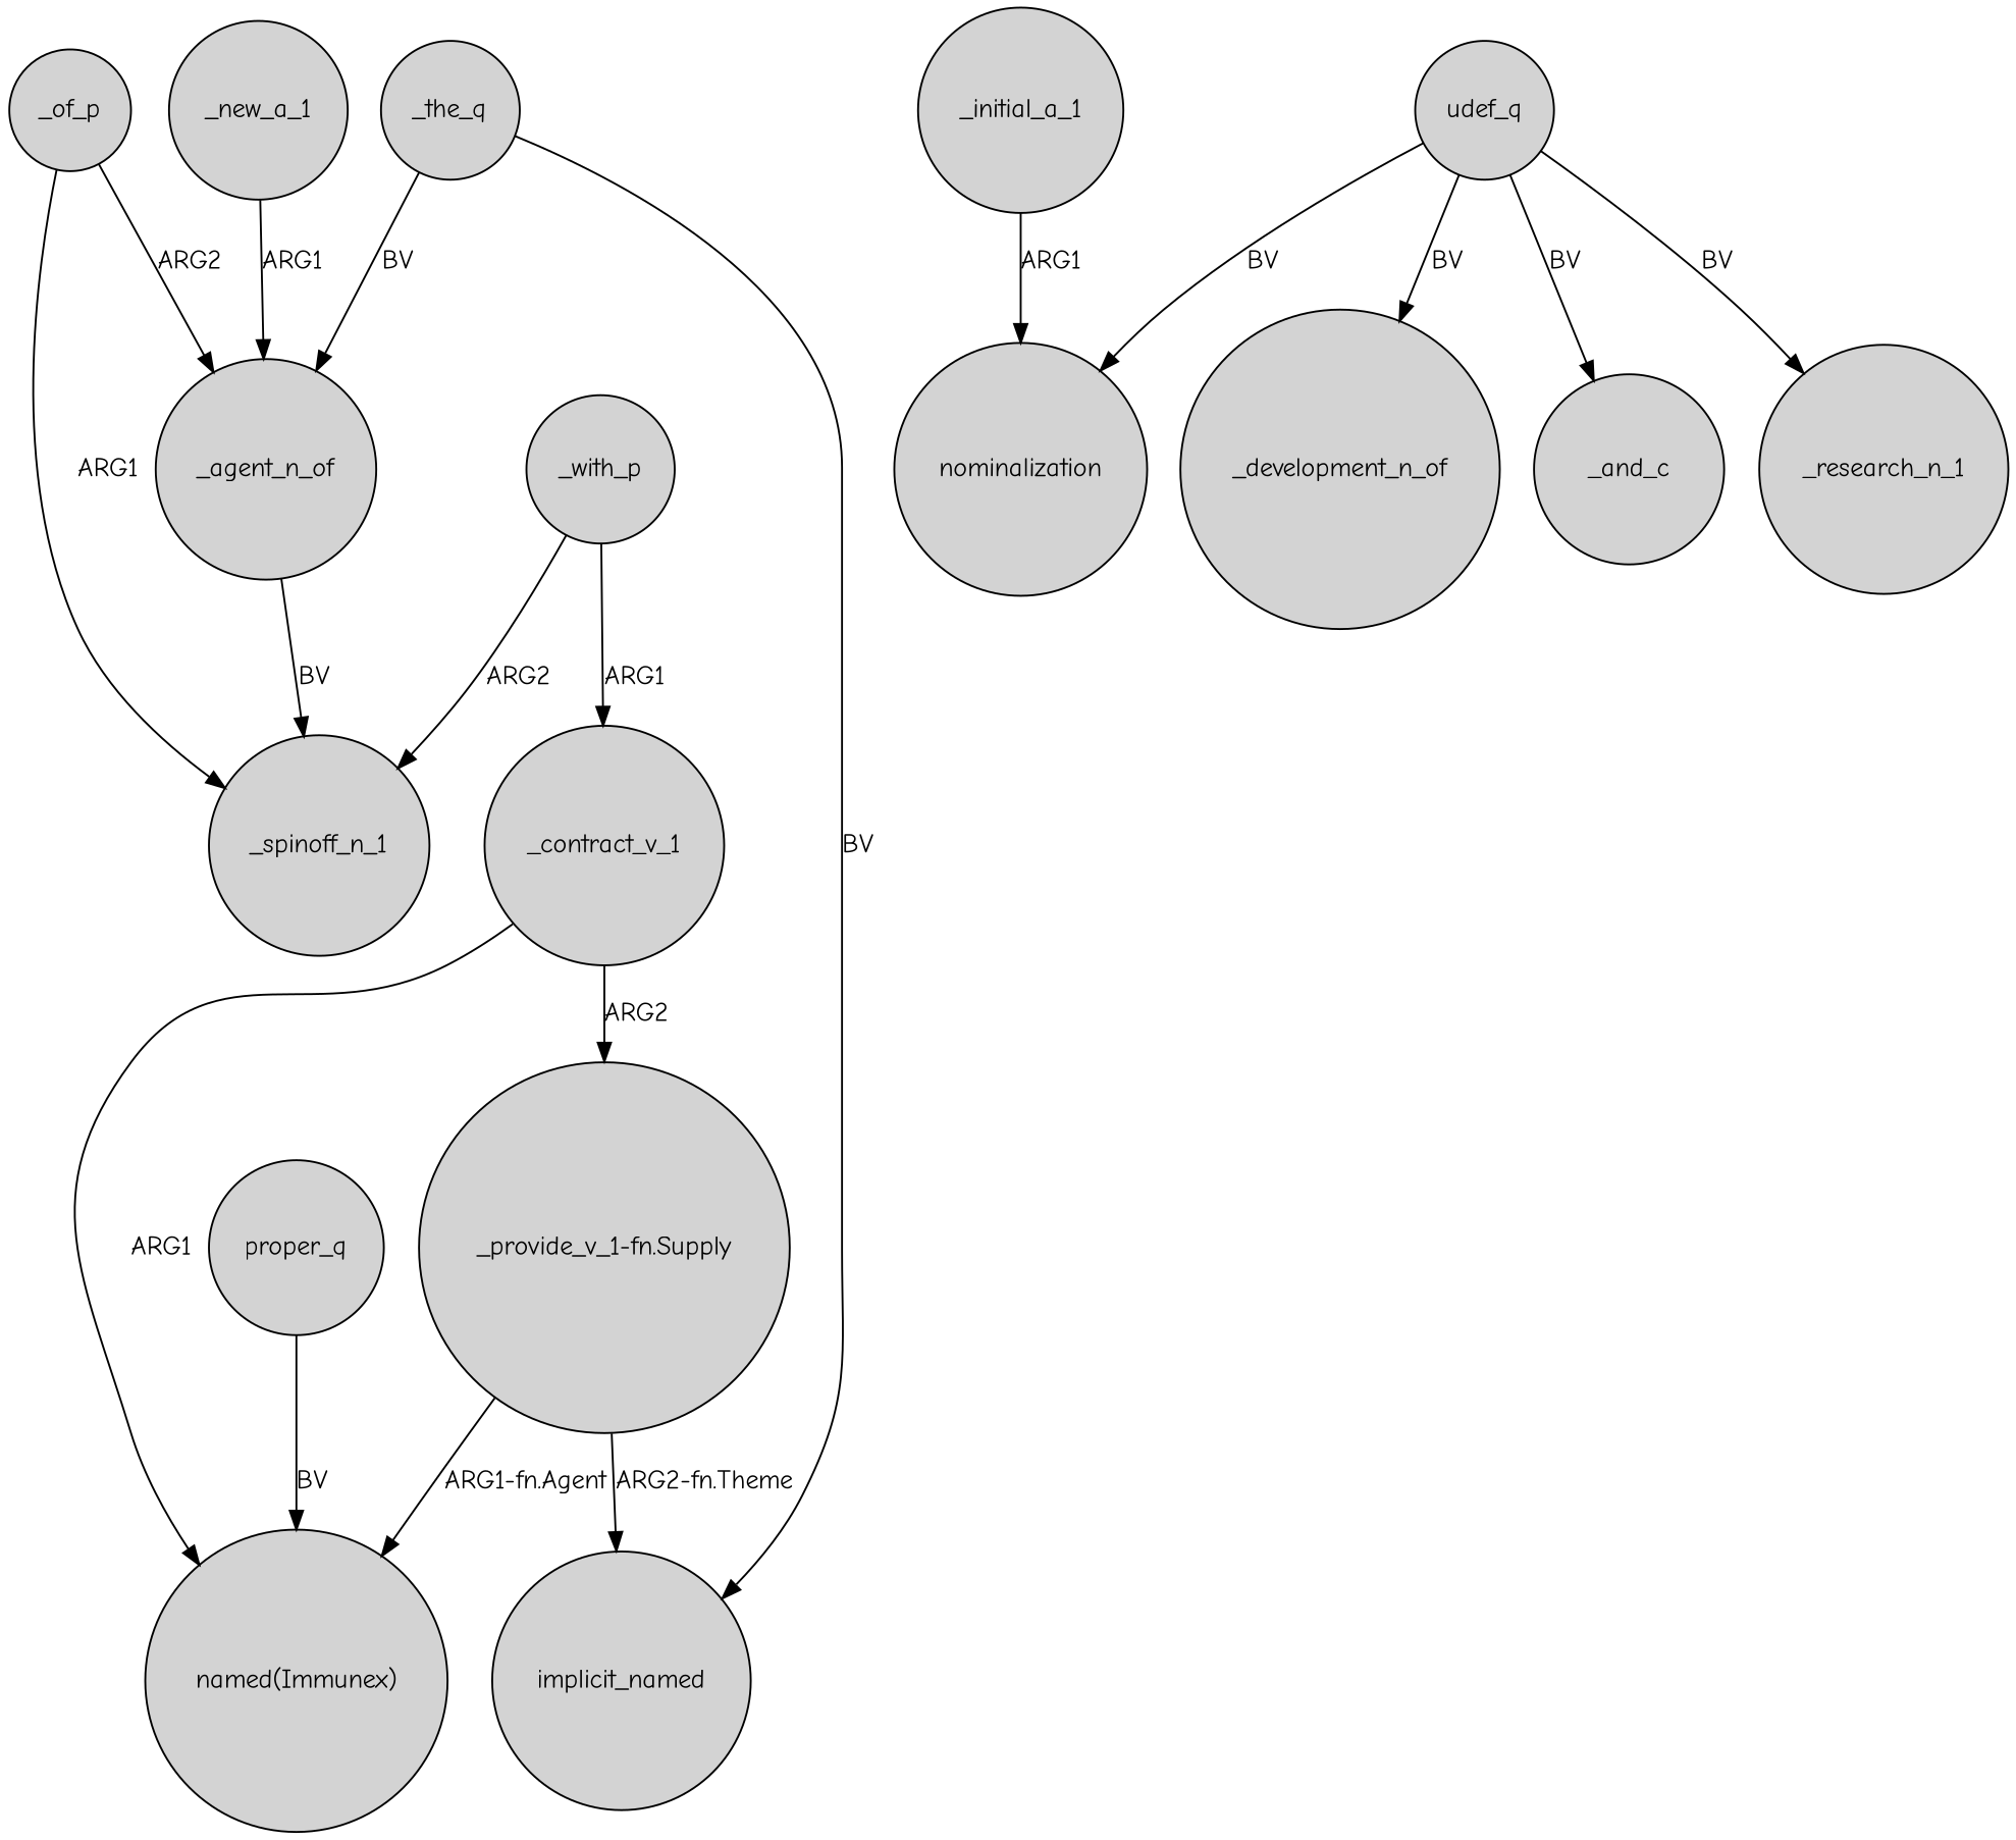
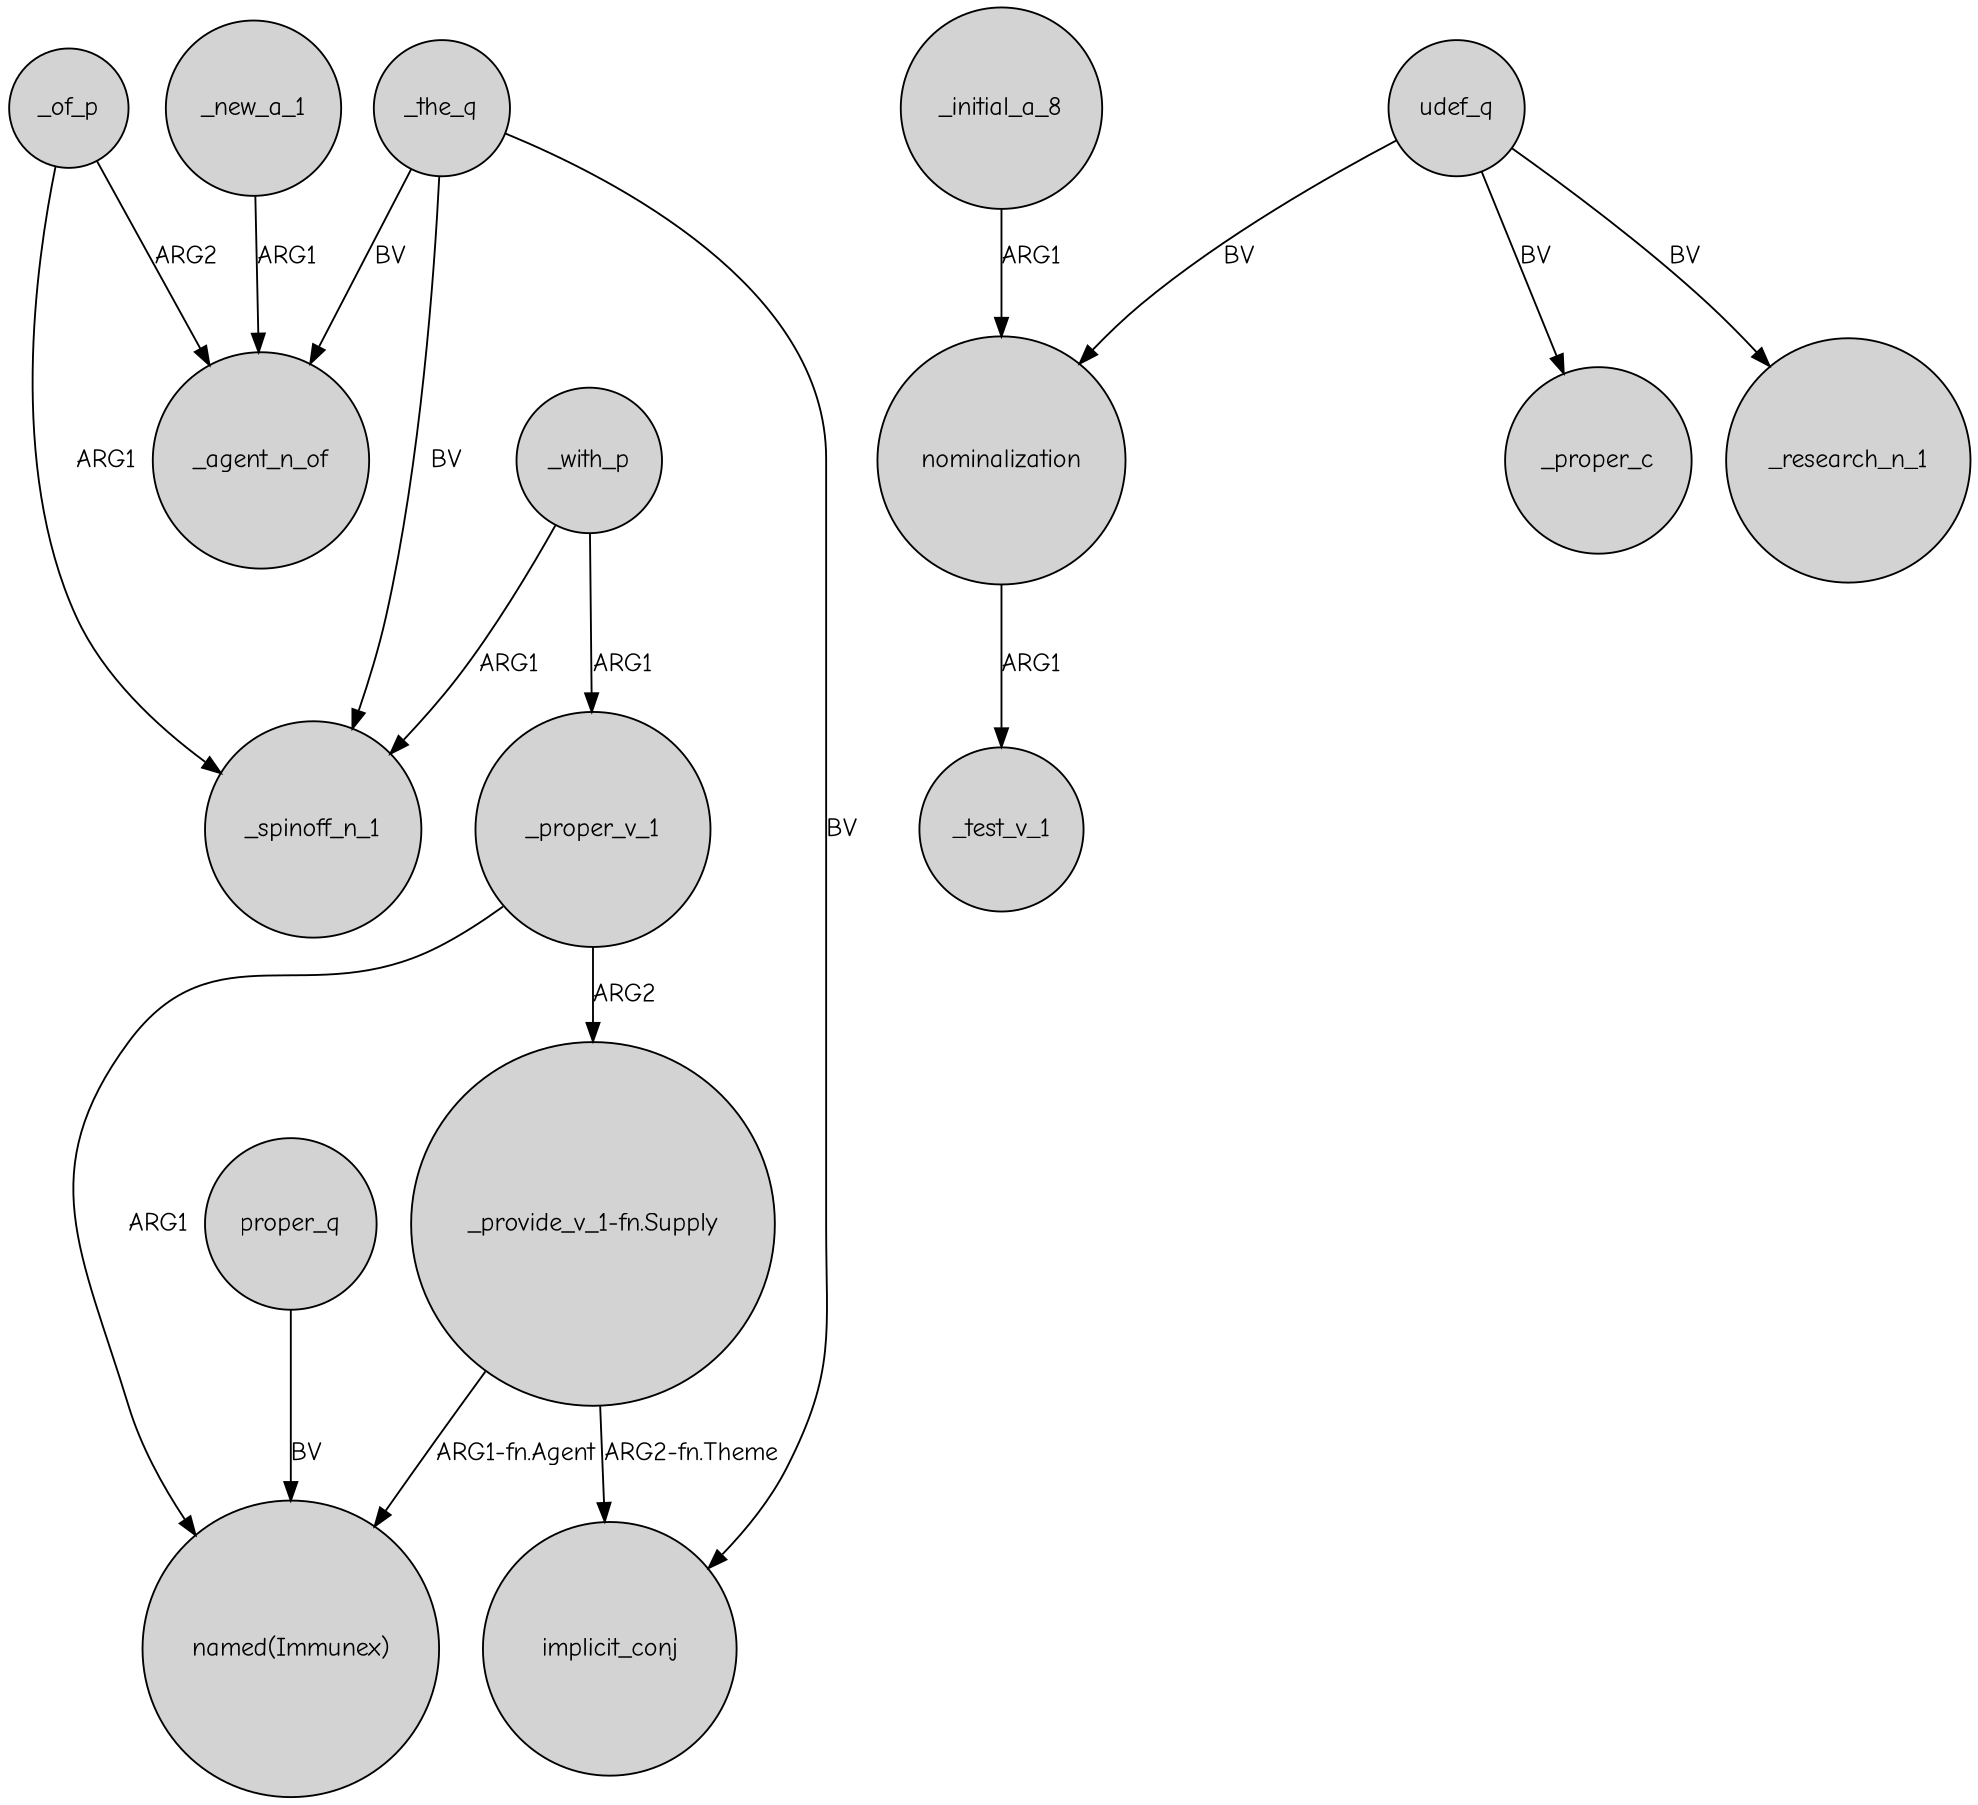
  digraph {
    fontname="Comic Neue"
    node [fontname="Comic Neue" shape=circle style=filled]
    edge [fontname="Comic Neue"]
    _of_p
    _agent_n_of
    _spinoff_n_1
    _the_q
-   implicit_conj [label=implicit_named]
+   implicit_conj
    _with_p
-   _contract_v_1
+   _contract_v_1 [label=_proper_v_1]
    "_provide_v_1-fn.Supply"
    "named(Immunex)"
    udef_q
    _research_n_1
    nominalization
-   _development_n_of
-   _and_c
-   _initial_a_1
+   _and_c [label=_proper_c]
+   _test_v_1
+   _initial_a_1 [label=_initial_a_8]
    proper_q
    _new_a_1
    _of_p -> _agent_n_of [label=ARG2]
    _of_p -> _spinoff_n_1 [label=ARG1]
    _the_q -> _agent_n_of [label=BV]
-   _agent_n_of -> _spinoff_n_1 [label=BV]
+   _the_q -> _spinoff_n_1 [label=BV]
    _the_q -> implicit_conj [label=BV]
-   _with_p -> _spinoff_n_1 [label=ARG2]
+   _with_p -> _spinoff_n_1 [label=ARG1]
    _with_p -> _contract_v_1 [label=ARG1]
    _contract_v_1 -> "_provide_v_1-fn.Supply" [label=ARG2]
    _contract_v_1 -> "named(Immunex)" [label=ARG1]
    "_provide_v_1-fn.Supply" -> implicit_conj [label="ARG2-fn.Theme"]
    "_provide_v_1-fn.Supply" -> "named(Immunex)" [label="ARG1-fn.Agent"]
    udef_q -> _research_n_1 [label=BV]
    udef_q -> nominalization [label=BV]
-   udef_q -> _development_n_of [label=BV]
    udef_q -> _and_c [label=BV]
+   nominalization -> _test_v_1 [label=ARG1]
    _initial_a_1 -> nominalization [label=ARG1]
    proper_q -> "named(Immunex)" [label=BV]
    _new_a_1 -> _agent_n_of [label=ARG1]
  }
